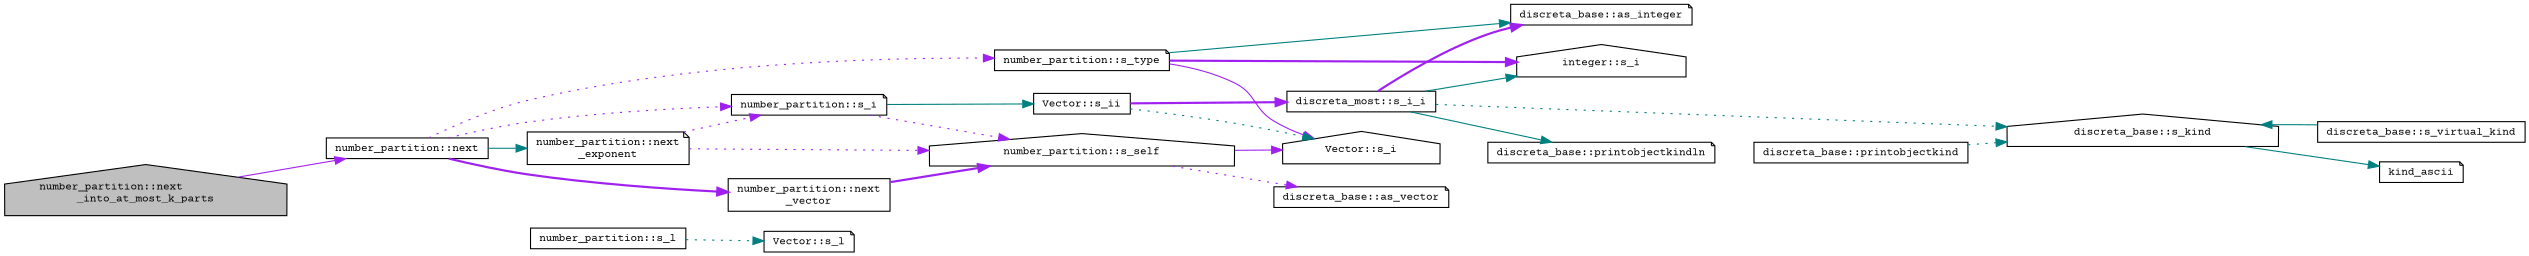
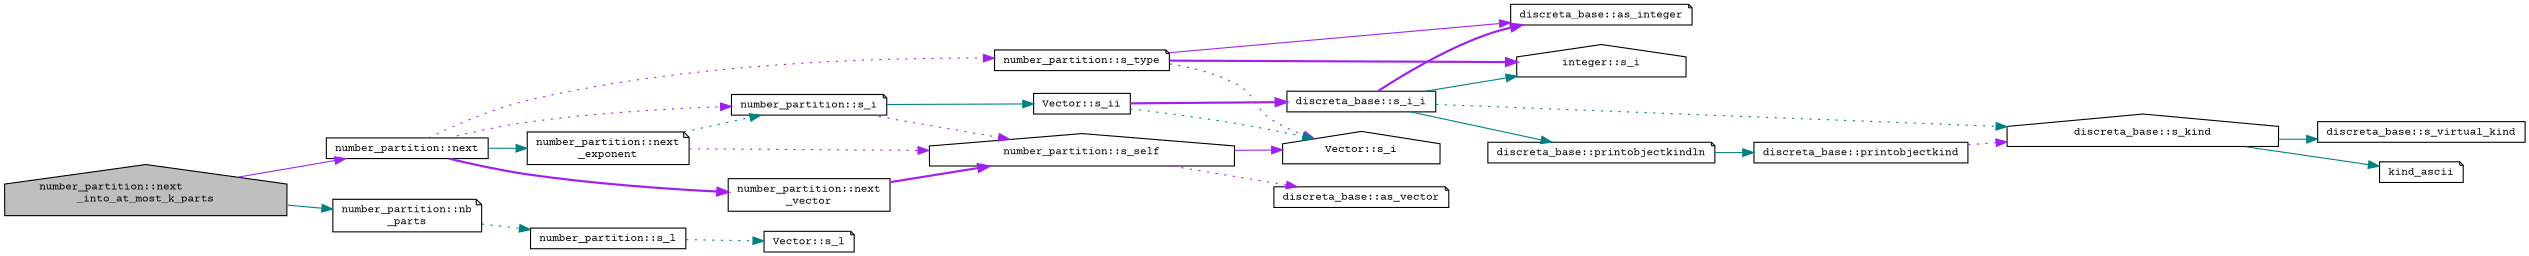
  digraph {
    fontname="Courier Prime"
    rankdir=LR
    node [color=black fillcolor=white fontname="Courier Prime" fontsize=10 shape=note style=filled]
    edge [color=purple fontname="Courier Prime" fontsize=10 labelfontname=Helvetica labelfontsize=10 style=solid]
    n1 [fillcolor=grey75 fontcolor=black height=0.2 label="number_partition::next\l_into_at_most_k_parts" shape=house width=0.4]
    n2 [height=0.2 label="number_partition::next" shape=box width=0.4]
+   n3 [height=0.2 label="number_partition::nb\l_parts" width=0.4]
    n4 [height=0.2 label="number_partition::s_type" width=0.4]
    n5 [height=0.2 label="number_partition::next\l_exponent" width=0.4]
    n6 [height=0.2 label="number_partition::next\l_vector" shape=box width=0.4]
    n7 [height=0.2 label="number_partition::s_i" width=0.4]
    n8 [height=0.2 label="number_partition::s_l" shape=box width=0.4]
    n9 [height=0.2 label="Vector::s_i" shape=house width=0.4]
    n10 [height=0.2 label="discreta_base::as_integer" width=0.4]
    n11 [height=0.2 label="integer::s_i" shape=house width=0.4]
    n12 [height=0.2 label="number_partition::s_self" shape=house width=0.4]
    n13 [height=0.2 label="discreta_base::as_vector" width=0.4]
    n14 [height=0.2 label="Vector::s_l" width=0.4]
    n15 [height=0.2 label="Vector::s_ii" shape=box width=0.4]
-   n16 [height=0.2 label="discreta_most::s_i_i" shape=box width=0.4]
+   n16 [height=0.2 label="discreta_base::s_i_i" shape=box width=0.4]
    n17 [height=0.2 label="discreta_base::s_kind" shape=house width=0.4]
    n18 [height=0.2 label="discreta_base::printobjectkindln" width=0.4]
    n19 [height=0.2 label="discreta_base::s_virtual_kind" shape=box width=0.4]
    n20 [height=0.2 label=kind_ascii width=0.4]
    n21 [height=0.2 label="discreta_base::printobjectkind" shape=box width=0.4]
    n1 -> n2
+   n1 -> n3 [color=teal]
    n2 -> n4 [style=dotted]
    n2 -> n5 [color=teal]
    n2 -> n6 [style=bold]
    n2 -> n7 [style=dotted]
-   n4 -> n9
-   n4 -> n10 [color=teal]
+   n3 -> n8 [color=teal style=dotted]
+   n4 -> n9 [style=dotted]
+   n4 -> n10
    n4 -> n11 [style=bold]
-   n5 -> n7 [style=dotted]
+   n5 -> n7 [color=teal style=dotted]
    n5 -> n12 [style=dotted]
    n6 -> n12 [style=bold]
    n7 -> n12 [style=dotted]
    n7 -> n15 [color=teal]
    n8 -> n14 [color=teal style=dotted]
    n12 -> n9
    n12 -> n13 [style=dotted]
    n15 -> n9 [color=teal style=dotted]
    n15 -> n16 [style=bold]
    n16 -> n10 [style=bold]
    n16 -> n11 [color=teal]
    n16 -> n17 [color=teal style=dotted]
    n16 -> n18 [color=teal]
-   n19 -> n17 [color=teal]
+   n17 -> n19 [color=teal]
    n17 -> n20 [color=teal]
-   n21 -> n17 [color=teal style=dotted]
+   n18 -> n21 [color=teal]
+   n21 -> n17 [style=dotted]
  }
